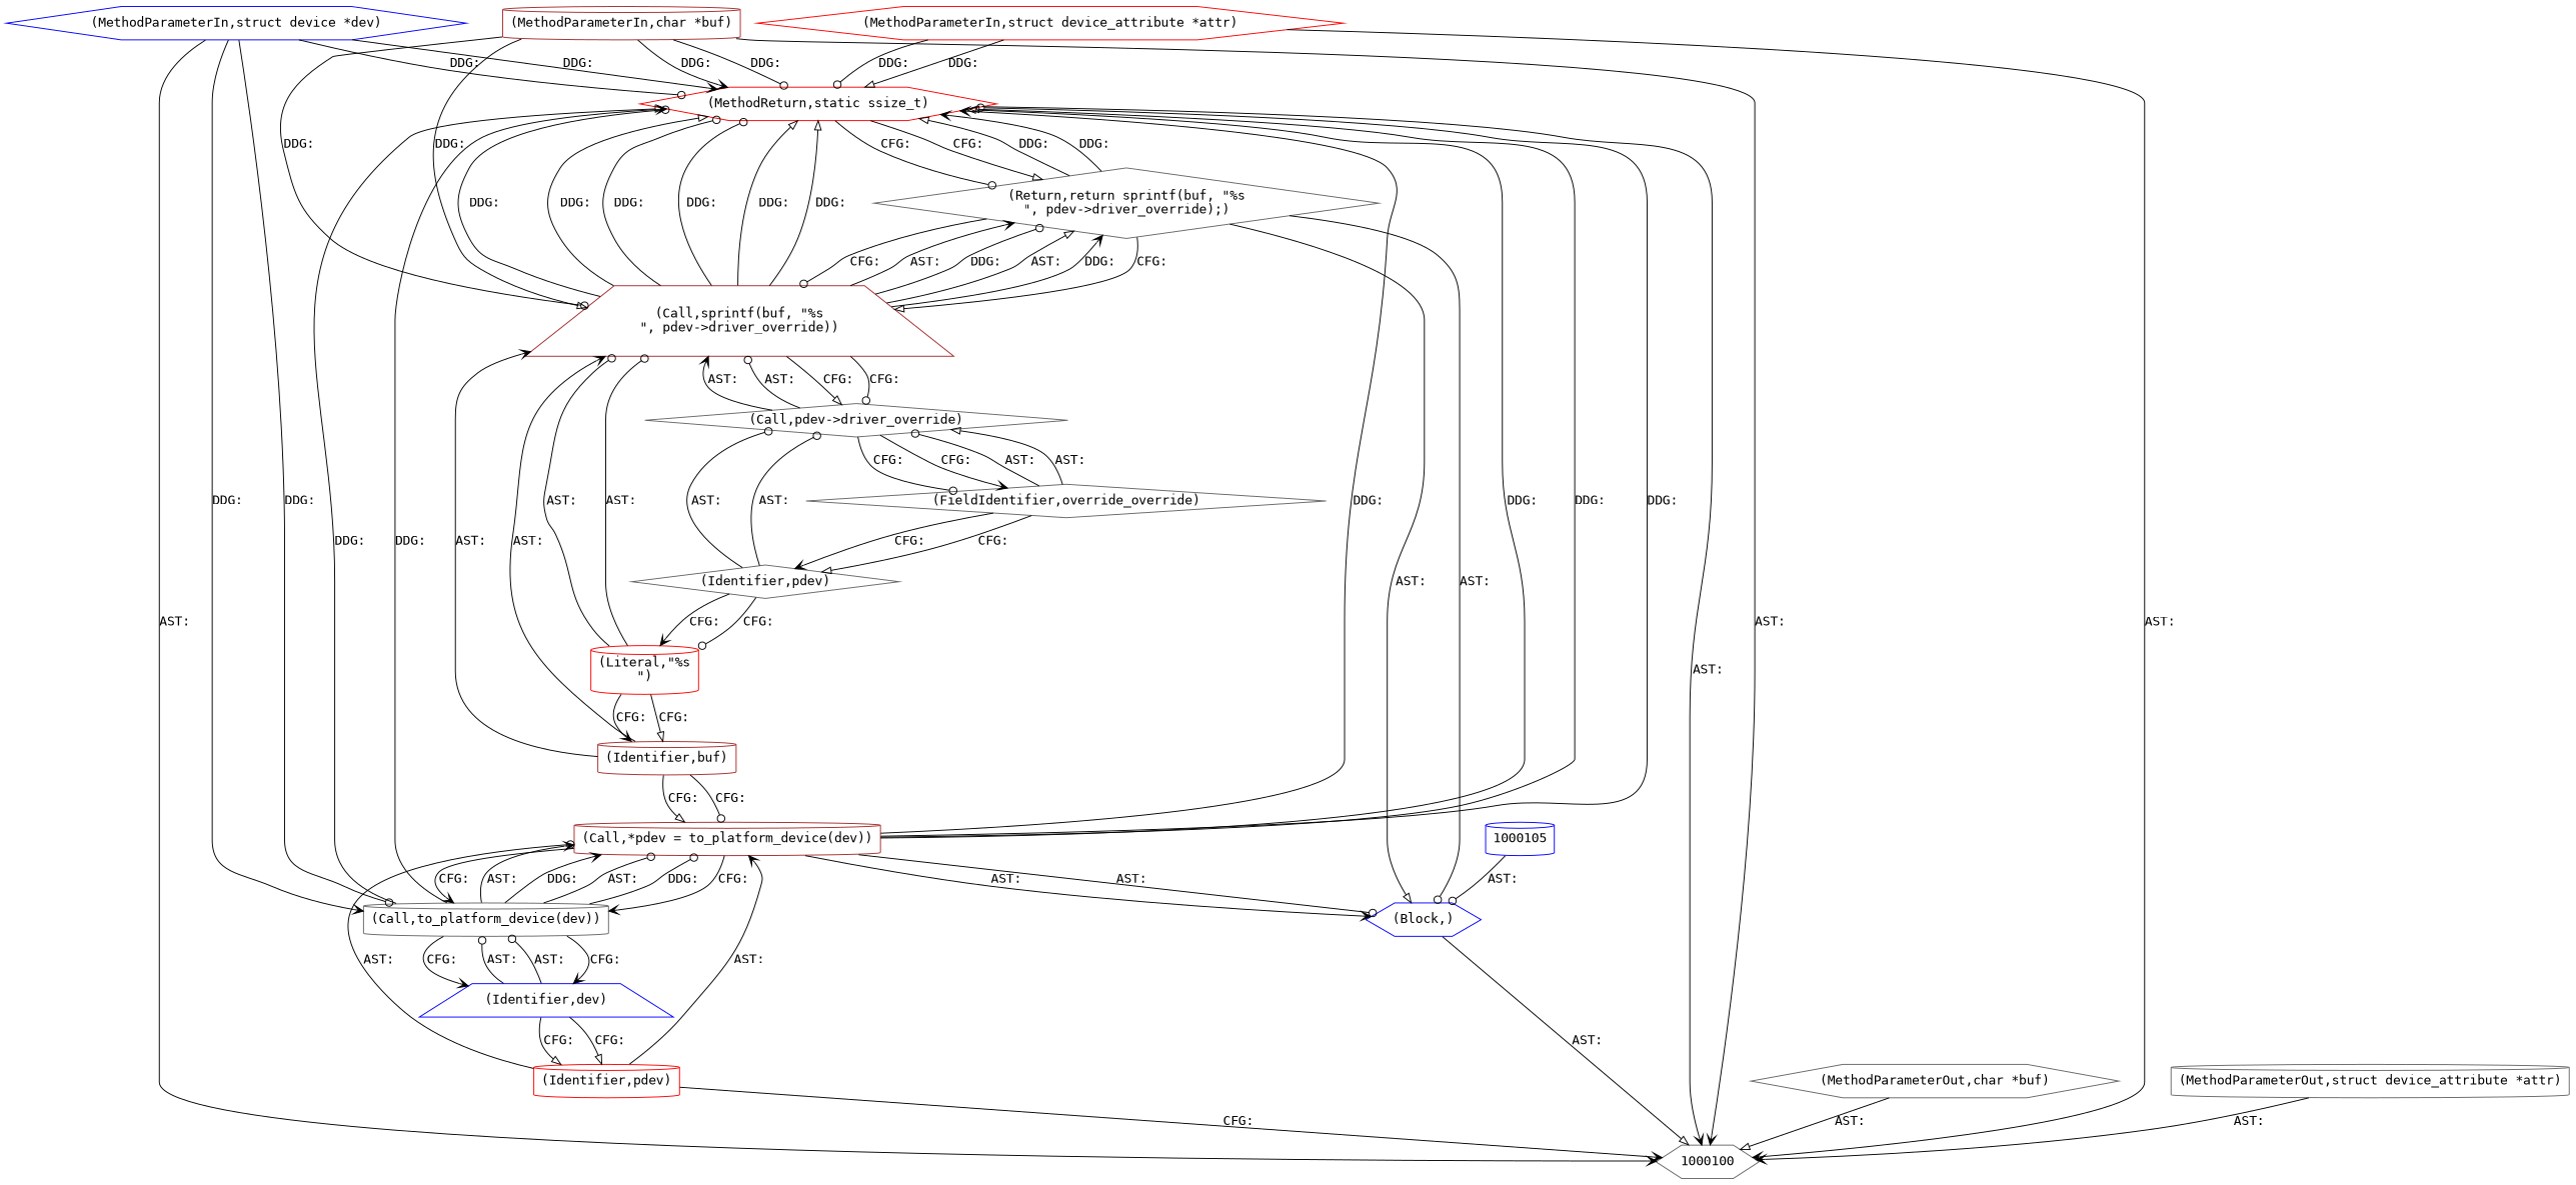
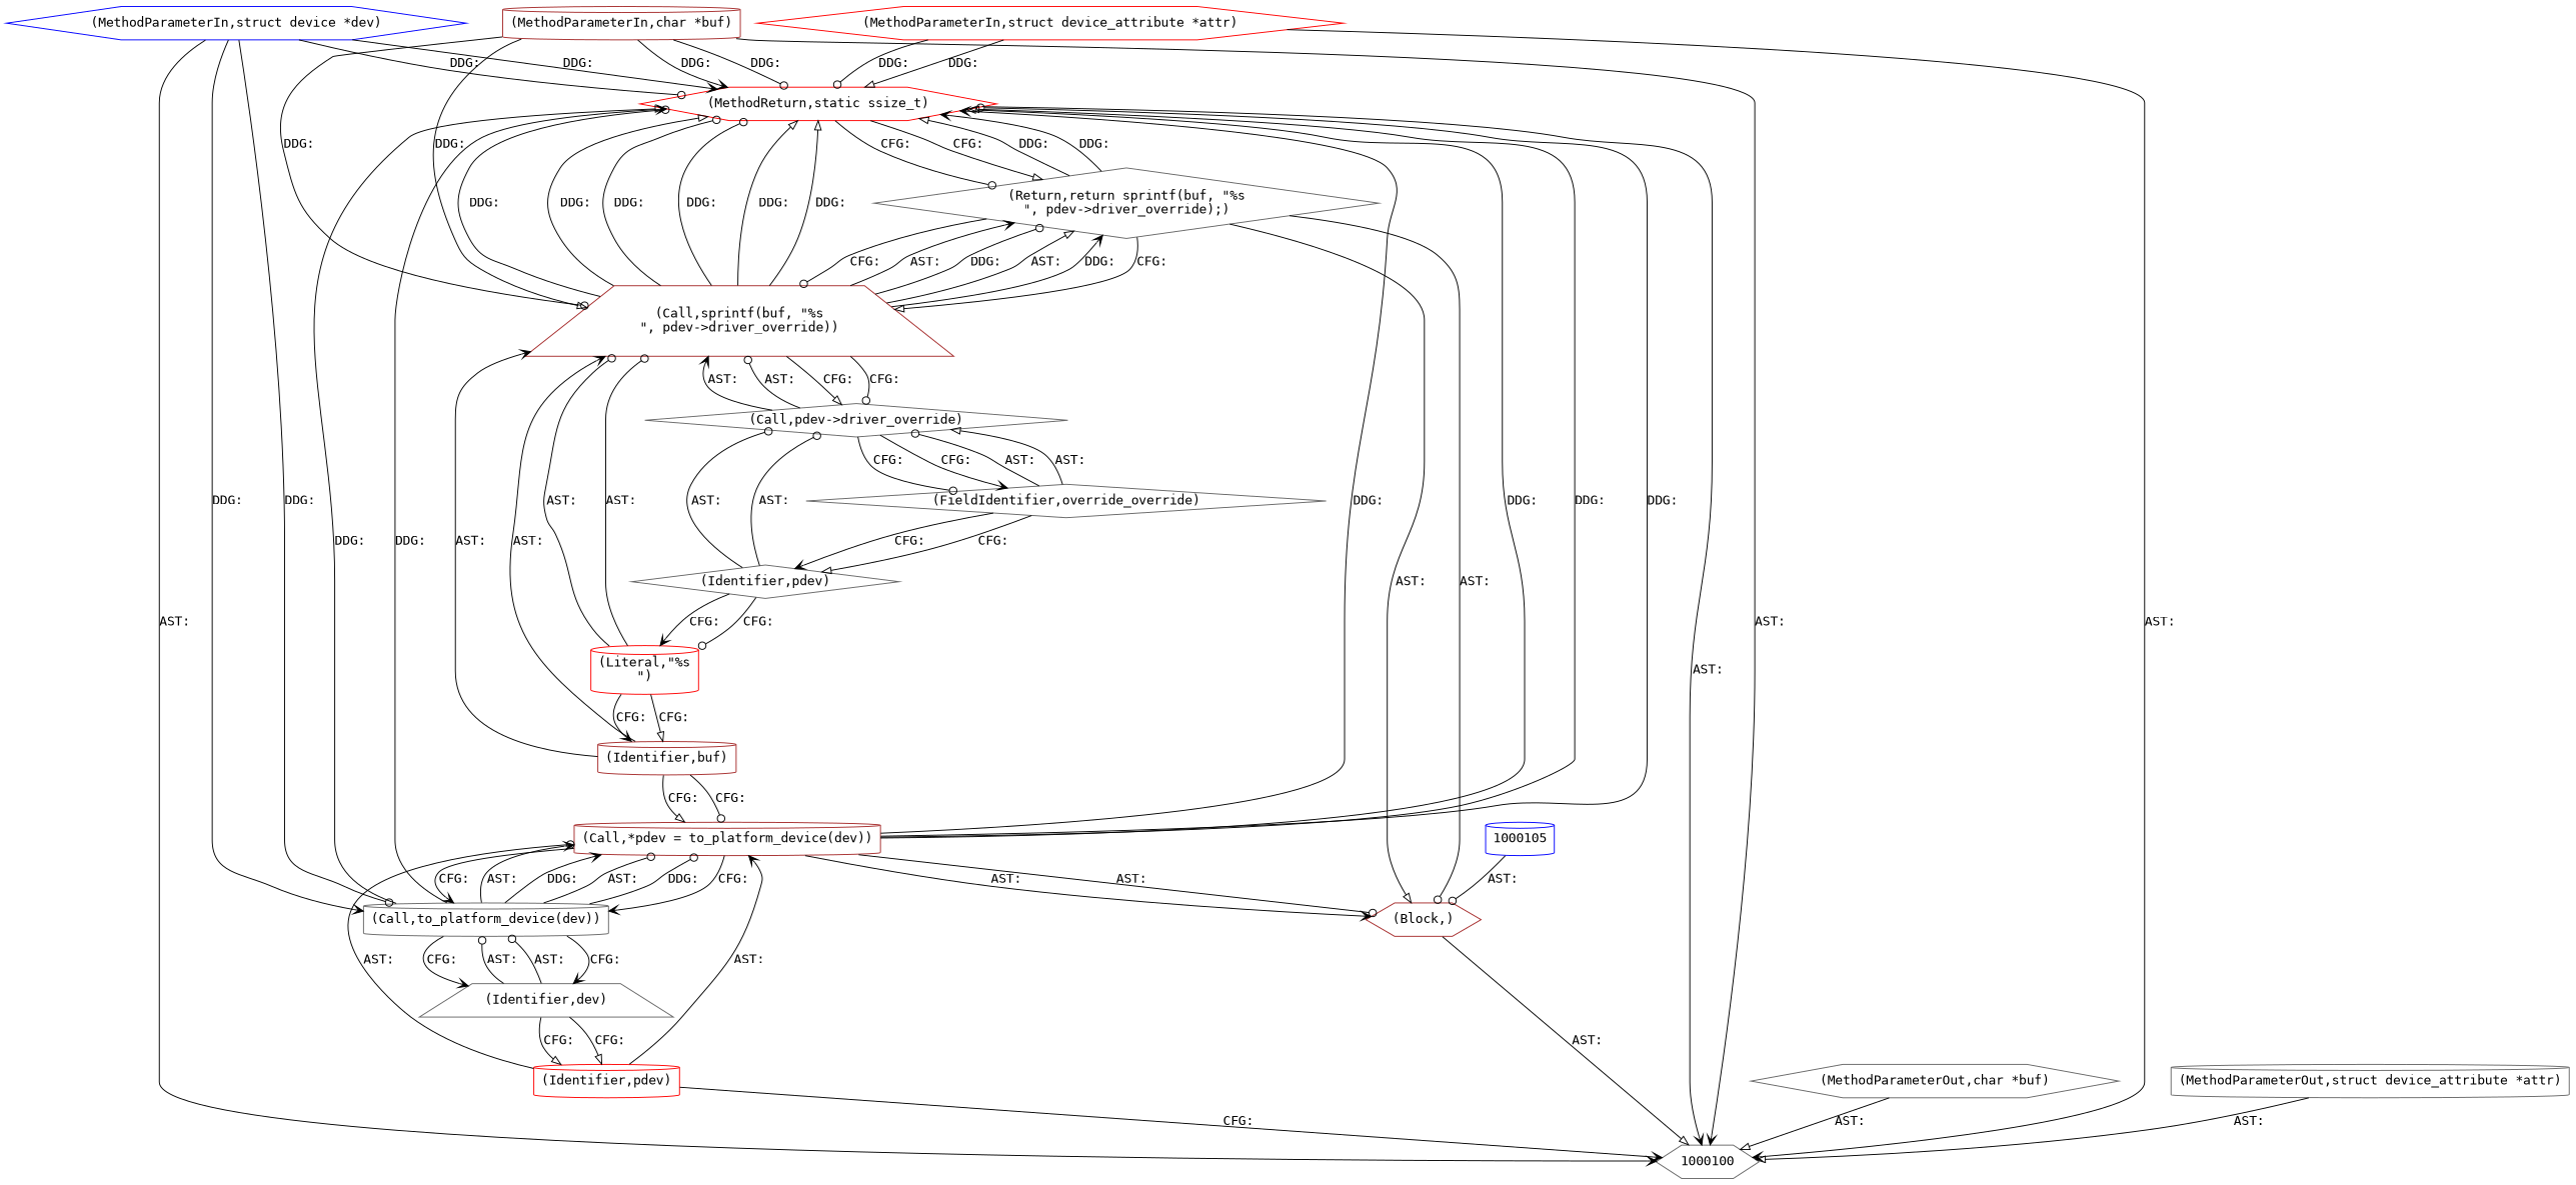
  digraph {
    fontname="DejaVu Sans Mono"
    node [color=gray40 fontname="DejaVu Sans Mono" shape=cylinder]
    edge [arrowhead=odot fontname="DejaVu Sans Mono"]
    n1 [color=red label="(MethodReturn,static ssize_t)" shape=hexagon]
    n2 [label="(Return,return sprintf(buf, \"%s\n\", pdev->driver_override);)" shape=diamond]
    1000100 [shape=hexagon]
    n4 [color=brown label="(Call,sprintf(buf, \"%s\n\", pdev->driver_override))" shape=trapezium]
-   n5 [color=blue label="(Block,)" shape=hexagon]
+   n5 [color=brown label="(Block,)" shape=hexagon]
    n6 [color=blue label="(MethodParameterIn,struct device *dev)" shape=hexagon]
    n7 [label="(Call,to_platform_device(dev))"]
    n8 [color=brown label="(Call,*pdev = to_platform_device(dev))"]
-   n9 [color=blue label="(Identifier,dev)" shape=trapezium]
+   n9 [label="(Identifier,dev)" shape=trapezium]
    n10 [color=brown label="(MethodParameterIn,char *buf)"]
    n11 [label="(Call,pdev->driver_override)" shape=diamond]
    n12 [label="(MethodParameterOut,char *buf)" shape=hexagon]
    n13 [color=red label="(MethodParameterIn,struct device_attribute *attr)" shape=hexagon]
    n14 [label="(MethodParameterOut,struct device_attribute *attr)"]
    n15 [color=red label="(Identifier,pdev)"]
    n16 [color=brown label="(Identifier,buf)"]
    n17 [color=red label="(Literal,\"%s\n\")"]
    n18 [label="(FieldIdentifier,override_override)" shape=diamond]
    n19 [label="(Identifier,pdev)" shape=diamond]
    1000105 [color=blue]
    n1 -> n2 [label="CFG: "]
    n1 -> n2 [arrowhead=onormal label="CFG: "]
    n1 -> 1000100 [arrowhead=vee label="AST: "]
    n2 -> n1 [arrowhead=onormal label="DDG: "]
    n2 -> n1 [arrowhead=vee label="DDG: "]
    n2 -> n4 [arrowhead=onormal label="CFG: "]
    n2 -> n4 [label="CFG: "]
    n2 -> n5 [label="AST: "]
    n2 -> n5 [arrowhead=onormal label="AST: "]
    n4 -> n1 [label="DDG: "]
    n4 -> n1 [label="DDG: "]
    n4 -> n1 [arrowhead=onormal label="DDG: "]
    n4 -> n1 [arrowhead=onormal label="DDG: "]
    n4 -> n1 [label="DDG: "]
    n4 -> n1 [arrowhead=onormal label="DDG: "]
    n4 -> n2 [arrowhead=vee label="AST: "]
    n4 -> n2 [label="DDG: "]
    n4 -> n2 [arrowhead=onormal label="AST: "]
    n4 -> n2 [arrowhead=vee label="DDG: "]
    n4 -> n11 [arrowhead=onormal label="CFG: "]
    n4 -> n11 [label="CFG: "]
    n5 -> 1000100 [arrowhead=onormal label="AST: "]
    n6 -> n1 [arrowhead=vee label="DDG: "]
    n6 -> n1 [label="DDG: "]
    n6 -> 1000100 [arrowhead=vee label="AST: "]
    n6 -> n7 [arrowhead=vee label="DDG: "]
    n6 -> n7 [label="DDG: "]
    n7 -> n1 [arrowhead=onormal label="DDG: "]
    n7 -> n1 [arrowhead=vee label="DDG: "]
    n7 -> n8 [arrowhead=vee label="AST: "]
    n7 -> n8 [arrowhead=vee label="DDG: "]
    n7 -> n8 [label="AST: "]
    n7 -> n8 [label="DDG: "]
    n7 -> n9 [arrowhead=vee label="CFG: "]
    n7 -> n9 [arrowhead=vee label="CFG: "]
    n8 -> n1 [arrowhead=vee label="DDG: "]
    n8 -> n1 [arrowhead=onormal label="DDG: "]
    n8 -> n1 [arrowhead=onormal label="DDG: "]
    n8 -> n1 [label="DDG: "]
    n8 -> n5 [label="AST: "]
    n8 -> n5 [arrowhead=vee label="AST: "]
    n8 -> n7 [arrowhead=vee label="CFG: "]
    n8 -> n7 [arrowhead=vee label="CFG: "]
    n9 -> n7 [label="AST: "]
    n9 -> n7 [label="AST: "]
    n9 -> n15 [arrowhead=onormal label="CFG: "]
    n9 -> n15 [arrowhead=onormal label="CFG: "]
    n10 -> n1 [arrowhead=vee label="DDG: "]
    n10 -> n1 [label="DDG: "]
    n10 -> 1000100 [arrowhead=vee label="AST: "]
    n10 -> n4 [label="DDG: "]
    n10 -> n4 [arrowhead=onormal label="DDG: "]
    n11 -> n4 [arrowhead=vee label="AST: "]
    n11 -> n4 [label="AST: "]
    n11 -> n18 [label="CFG: "]
    n11 -> n18 [arrowhead=vee label="CFG: "]
    n12 -> 1000100 [arrowhead=onormal label="AST: "]
    n13 -> n1 [arrowhead=onormal label="DDG: "]
    n13 -> n1 [label="DDG: "]
    n13 -> 1000100 [arrowhead=vee label="AST: "]
-   n14 -> 1000100 [arrowhead=vee label="AST: "]
+   n14 -> 1000100 [arrowhead=onormal label="AST: "]
    n15 -> 1000100 [arrowhead=vee label="CFG: "]
    n15 -> n8 [label="AST: "]
    n15 -> n8 [arrowhead=vee label="AST: "]
    n16 -> n4 [arrowhead=vee label="AST: "]
    n16 -> n4 [arrowhead=vee label="AST: "]
    n16 -> n8 [arrowhead=onormal label="CFG: "]
    n16 -> n8 [label="CFG: "]
    n17 -> n4 [label="AST: "]
    n17 -> n4 [label="AST: "]
    n17 -> n16 [arrowhead=vee label="CFG: "]
    n17 -> n16 [arrowhead=onormal label="CFG: "]
    n18 -> n11 [label="AST: "]
    n18 -> n11 [arrowhead=onormal label="AST: "]
    n18 -> n19 [arrowhead=vee label="CFG: "]
    n18 -> n19 [arrowhead=onormal label="CFG: "]
    n19 -> n11 [label="AST: "]
    n19 -> n11 [label="AST: "]
    n19 -> n17 [arrowhead=vee label="CFG: "]
    n19 -> n17 [label="CFG: "]
    1000105 -> n5 [label="AST: "]
  }
